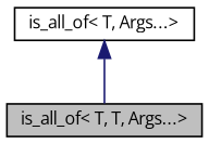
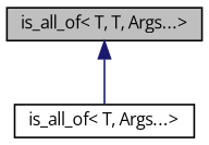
  digraph {
    fontname="Open Sans"
    node [color=black fontname="Open Sans" fontsize=10 shape=record style=filled]
    n1 [fillcolor=grey75 fontcolor=black height=0.2 label="is_all_of\< T, T, Args...\>" width=0.4]
    n2 [fillcolor=white height=0.2 label="is_all_of\< T, Args...\>" width=0.4]
-   n2 -> n1 [color=midnightblue dir=back fontname="Open Sans" fontsize=10 labelfontname=Helvetica labelfontsize=10 style=solid]
+   n1 -> n2 [color=midnightblue dir=back fontname="Open Sans" fontsize=10 labelfontname=Helvetica labelfontsize=10 style=solid]
  }
